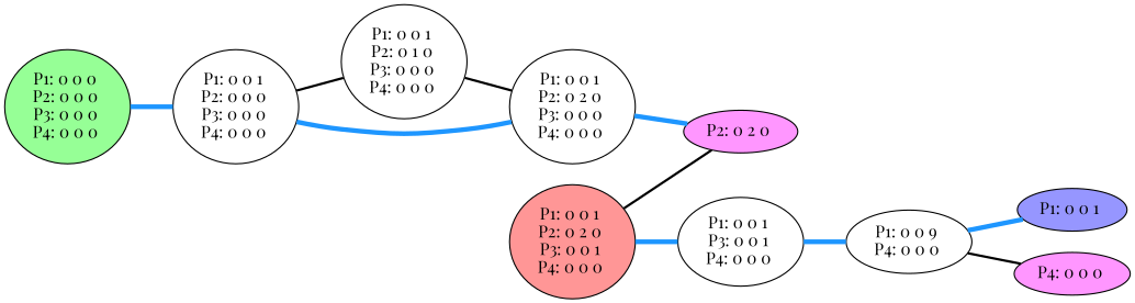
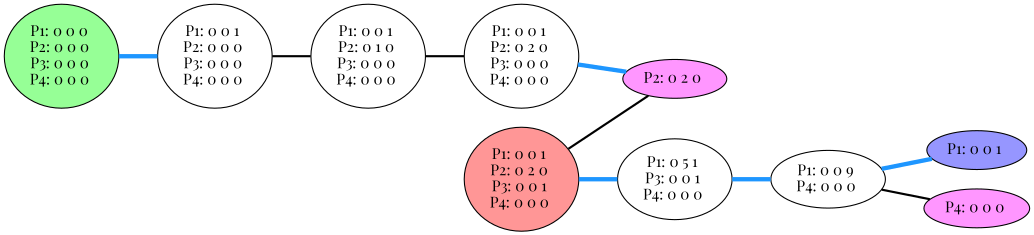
  graph {
    color=black
    fontname="Playfair Display"
    rankdir=LR
    node [fontname="Playfair Display"]
    edge [color="#1E96FF" fontname="Playfair Display" penwidth=4.0 style=bold]
    n1 [fillcolor="#96FF96" label="P1: 0 0 0 \nP2: 0 0 0 \nP3: 0 0 0 \nP4: 0 0 0 \n" style=filled]
    n2 [label="P1: 0 0 1 \nP2: 0 0 0 \nP3: 0 0 0 \nP4: 0 0 0 \n"]
    n3 [label="P1: 0 0 1 \nP2: 0 1 0 \nP3: 0 0 0 \nP4: 0 0 0 \n"]
    n4 [label="P1: 0 0 1 \nP2: 0 2 0 \nP3: 0 0 0 \nP4: 0 0 0 \n"]
    n5 [fillcolor="#FF96FF" label="P2: 0 2 0 \n" style=filled]
    n6 [fillcolor="#FF9696" label="P1: 0 0 1 \nP2: 0 2 0 \nP3: 0 0 1 \nP4: 0 0 0 \n" style=filled]
-   n7 [label="P1: 0 0 1 \nP3: 0 0 1 \nP4: 0 0 0 \n"]
+   n7 [label="P1: 0 5 1 \nP3: 0 0 1 \nP4: 0 0 0 \n"]
    n8 [label="P1: 0 0 9 \nP4: 0 0 0 \n"]
    n9 [fillcolor="#9696FF" label="P1: 0 0 1 \n" style=filled]
    n10 [fillcolor="#FF96FF" label="P4: 0 0 0 \n" style=filled]
    n1 -- n2
    n2 -- n3 [color=black penwidth=""]
-   n2 -- n4
    n3 -- n4 [color=black penwidth=""]
    n4 -- n5
    n6 -- n5 [color=black penwidth=""]
    n6 -- n7
    n7 -- n8
    n8 -- n9
    n8 -- n10 [color=black penwidth=""]
  }
